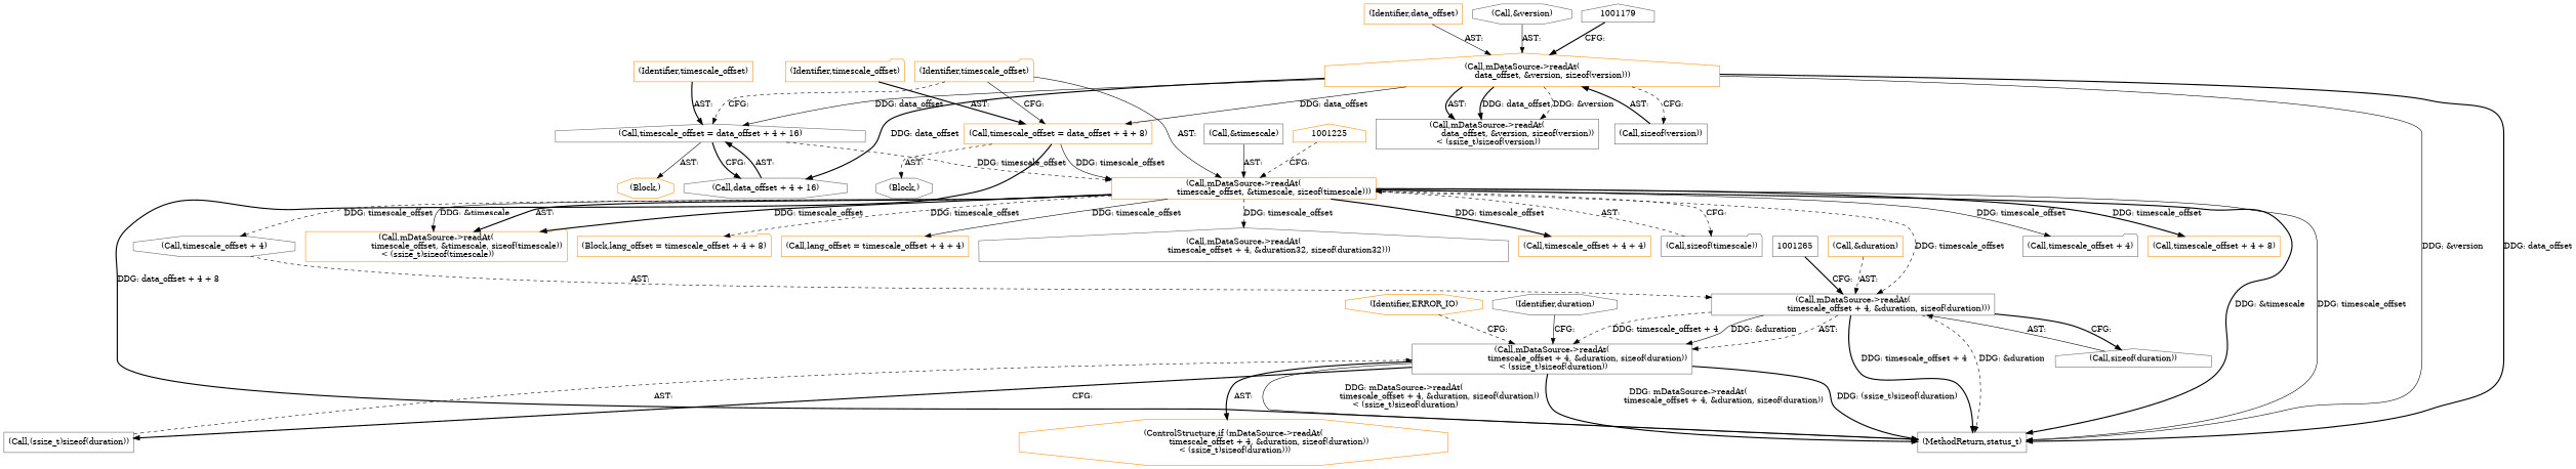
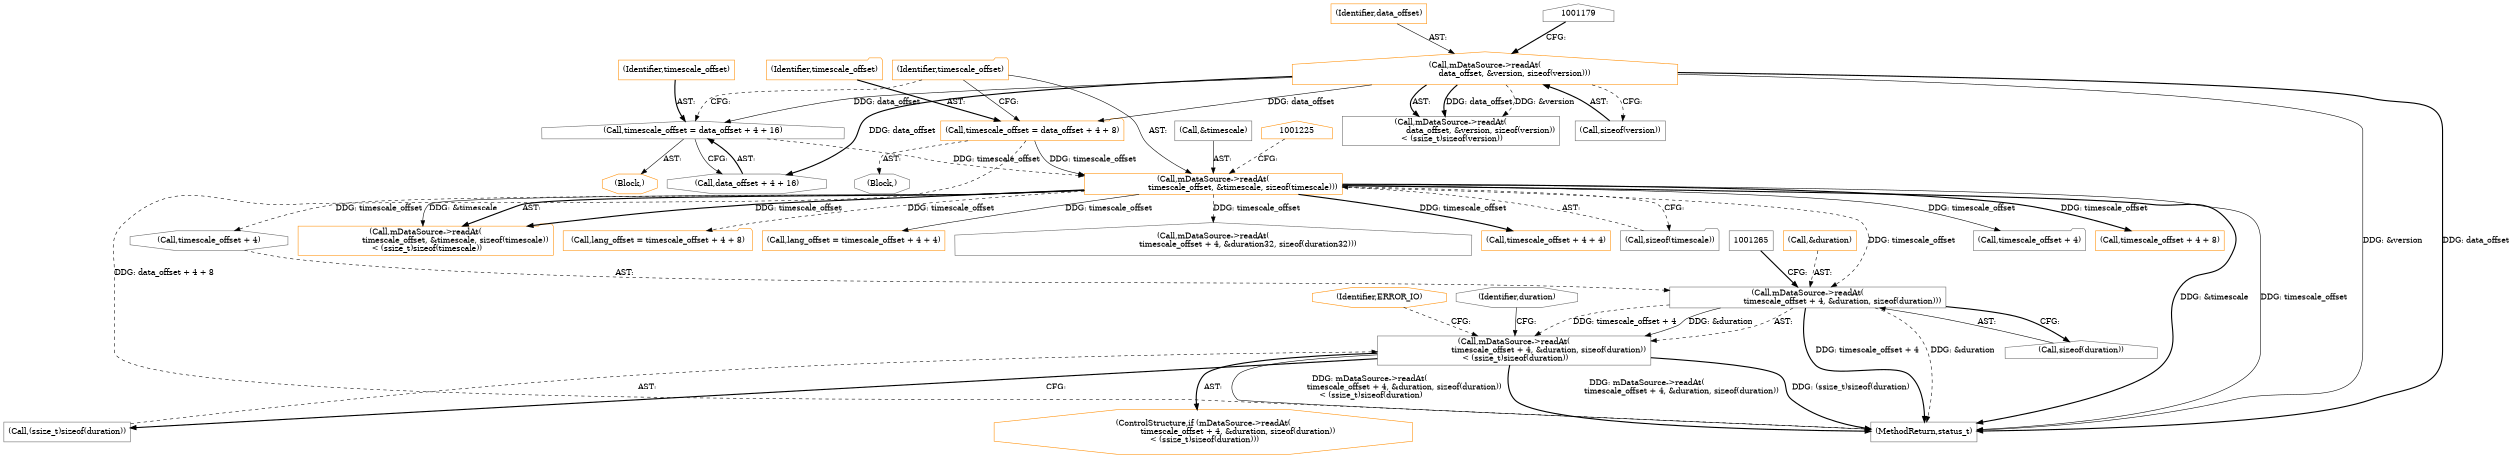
  digraph {
    node [color=gray40 shape=box]
    edge [style=bold]
    n1 [label="(Call,mDataSource->readAt(\n                            timescale_offset + 4, &duration, sizeof(duration)))"]
    n2 [label="(Call,mDataSource->readAt(\n                            timescale_offset + 4, &duration, sizeof(duration))\n < (ssize_t)sizeof(duration))"]
    n3 [label="(Call,sizeof(duration))" shape=house]
    n4 [label="(MethodReturn,status_t)"]
    n5 [color=darkorange label="(ControlStructure,if (mDataSource->readAt(\n                            timescale_offset + 4, &duration, sizeof(duration))\n < (ssize_t)sizeof(duration)))" shape=octagon]
    n6 [label="(Call,(ssize_t)sizeof(duration))"]
    n7 [color=darkorange label="(Call,mDataSource->readAt(\n                        timescale_offset, &timescale, sizeof(timescale)))"]
    n8 [label="(Call,timescale_offset + 4)" shape=folder]
    n9 [color=darkorange label="(Call,timescale_offset + 4 + 8)"]
    n10 [label="(Call,sizeof(timescale))" shape=folder]
    n11 [color=darkorange label="(Call,mDataSource->readAt(\n                        timescale_offset, &timescale, sizeof(timescale))\n < (ssize_t)sizeof(timescale))" shape=folder]
-   n12 [color=darkorange label="(Block,lang_offset = timescale_offset + 4 + 8)" shape=folder]
+   n12 [color=darkorange label="(Call,lang_offset = timescale_offset + 4 + 8)" shape=folder]
    n13 [color=darkorange label="(Call,lang_offset = timescale_offset + 4 + 4)"]
    n14 [label="(Call,timescale_offset + 4)" shape=octagon]
    n15 [label="(Call,mDataSource->readAt(\n                            timescale_offset + 4, &duration32, sizeof(duration32)))" shape=house]
    n16 [color=darkorange label="(Call,timescale_offset + 4 + 4)"]
    n17 [label="(Call,timescale_offset = data_offset + 4 + 16)" shape=house]
    n18 [color=darkorange label="(Block,)" shape=octagon]
    n19 [label="(Call,data_offset + 4 + 16)" shape=octagon]
    n20 [color=darkorange label="(Call,mDataSource->readAt(\n                        data_offset, &version, sizeof(version)))" shape=house]
    n21 [color=darkorange label="(Call,timescale_offset = data_offset + 4 + 8)" shape=folder]
    n22 [label="(Call,mDataSource->readAt(\n                        data_offset, &version, sizeof(version))\n < (ssize_t)sizeof(version))"]
    n23 [label="(Call,sizeof(version))"]
    n24 [label="(Block,)" shape=octagon]
    n25 [color=darkorange label="(Identifier,data_offset)"]
    n26 [color=darkorange label="(Identifier,timescale_offset)" shape=folder]
    n27 [label="(Identifier,duration)" shape=octagon]
    n28 [color=darkorange label="(Identifier,timescale_offset)" shape=folder]
    n29 [label="(Call,&timescale)"]
    n30 [color=darkorange label="(Identifier,ERROR_IO)" shape=octagon]
    n31 [color=darkorange label="(Call,&duration)"]
    n32 [color=darkorange label="(Identifier,timescale_offset)"]
-   n33 [label="(Call,&version)" shape=octagon]
    1001265
    1001225 [color=darkorange shape=house]
    1001179 [shape=house]
    n1 -> n2 [label="AST: " style=dashed]
    n1 -> n2 [label="DDG: timescale_offset + 4" style=dashed]
    n1 -> n2 [label="DDG: &duration" style=solid]
    n1 -> n3 [label="CFG: "]
    n1 -> n4 [label="DDG: timescale_offset + 4"]
    n1 -> n4 [label="DDG: &duration" style=dashed]
    n2 -> n4 [label="DDG: mDataSource->readAt(\n                            timescale_offset + 4, &duration, sizeof(duration))\n < (ssize_t)sizeof(duration)" style=solid]
    n2 -> n4 [label="DDG: mDataSource->readAt(\n                            timescale_offset + 4, &duration, sizeof(duration))"]
    n2 -> n4 [label="DDG: (ssize_t)sizeof(duration)"]
    n2 -> n5 [label="AST: "]
    n2 -> n6 [label="CFG: "]
    n3 -> n1 [label="AST: " style=solid]
    n6 -> n2 [label="AST: " style=dashed]
    n7 -> n1 [label="DDG: timescale_offset" style=dashed]
    n7 -> n4 [label="DDG: &timescale"]
    n7 -> n4 [label="DDG: timescale_offset" style=solid]
    n7 -> n8 [label="DDG: timescale_offset" style=solid]
    n7 -> n9 [label="DDG: timescale_offset"]
    n7 -> n10 [label="CFG: " style=dashed]
    n7 -> n11 [label="AST: "]
    n7 -> n11 [label="DDG: timescale_offset"]
    n7 -> n11 [label="DDG: &timescale" style=solid]
    n7 -> n12 [label="DDG: timescale_offset" style=dashed]
    n7 -> n13 [label="DDG: timescale_offset" style=solid]
    n7 -> n14 [label="DDG: timescale_offset" style=dashed]
    n7 -> n15 [label="DDG: timescale_offset" style=dashed]
    n7 -> n16 [label="DDG: timescale_offset"]
    n10 -> n7 [label="AST: " style=dashed]
    n14 -> n1 [label="AST: " style=dashed]
    n17 -> n7 [label="DDG: timescale_offset" style=dashed]
    n17 -> n18 [label="AST: " style=solid]
-   n17 -> n19 [label="CFG: "]
+   n17 -> n19 [label="CFG: " style=solid]
    n19 -> n17 [label="AST: "]
    n20 -> n4 [label="DDG: data_offset"]
    n20 -> n4 [label="DDG: &version" style=solid]
    n20 -> n17 [label="DDG: data_offset" style=solid]
    n20 -> n19 [label="DDG: data_offset"]
    n20 -> n21 [label="DDG: data_offset" style=solid]
    n20 -> n22 [label="AST: "]
    n20 -> n22 [label="DDG: data_offset"]
    n20 -> n22 [label="DDG: &version" style=dashed]
    n20 -> n23 [label="CFG: " style=dashed]
-   n21 -> n4 [label="DDG: data_offset + 4 + 8"]
+   n21 -> n4 [label="DDG: data_offset + 4 + 8" style=dashed]
    n21 -> n7 [label="DDG: timescale_offset" style=solid]
    n21 -> n24 [label="AST: " style=dashed]
    n23 -> n20 [label="AST: "]
    n25 -> n20 [label="AST: " style=solid]
    n26 -> n21 [label="AST: "]
    n27 -> n2 [label="CFG: " style=solid]
    n28 -> n7 [label="AST: " style=solid]
    n28 -> n17 [label="CFG: " style=dashed]
    n28 -> n21 [label="CFG: " style=solid]
    n29 -> n7 [label="AST: " style=solid]
    n30 -> n2 [label="CFG: " style=dashed]
    n31 -> n1 [label="AST: " style=dashed]
    n32 -> n17 [label="AST: "]
-   n33 -> n20 [label="AST: " style=solid]
    1001265 -> n1 [label="CFG: "]
    1001225 -> n7 [label="CFG: " style=dashed]
    1001179 -> n20 [label="CFG: "]
  }
